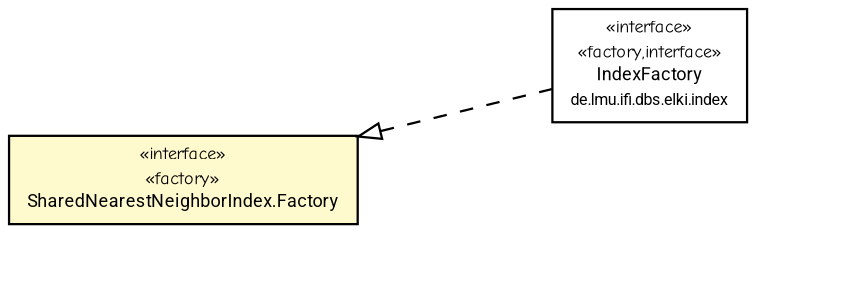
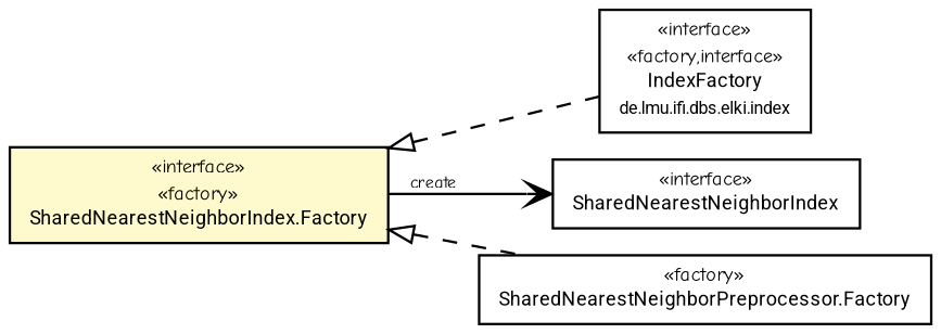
  digraph {
    fontname="Comic Neue"
    nodesep=0.15
    rankdir=LR
    ranksep=0.25
    node [fontcolor=black fontname="Comic Neue" fontsize=8 margin=0 shape=plaintext]
    edge [arrowtail=empty color=black dir=back fontname="Comic Neue" fontsize=7 labelfontname=Roboto labelfontsize=7 style=dashed weight=9]
    n1 [height=0 label=<<table title="de.lmu.ifi.dbs.elki.index.IndexFactory" border="0" cellborder="1" cellspacing="0" cellpadding="2" href="../../IndexFactory.html" target="_parent"> 		<tr><td><table border="0" cellspacing="0" cellpadding="1"> 		<tr><td align="center" balign="center"> &#171;interface&#187; </td></tr> 		<tr><td align="center" balign="center"> &#171;factory,interface&#187; </td></tr> 		<tr><td align="center" balign="center"> <font face="Roboto">IndexFactory</font> </td></tr> 		<tr><td align="center" balign="center"> <font face="Roboto" point-size="7.0">de.lmu.ifi.dbs.elki.index</font> </td></tr> 		</table></td></tr> 		</table>> width=0]
    n2 [height=0 label=<<table title="de.lmu.ifi.dbs.elki.index.preprocessed.snn.SharedNearestNeighborIndex.Factory" border="0" cellborder="1" cellspacing="0" cellpadding="2" bgcolor="lemonChiffon" href="SharedNearestNeighborIndex.Factory.html" target="_parent"> 		<tr><td><table border="0" cellspacing="0" cellpadding="1"> 		<tr><td align="center" balign="center"> &#171;interface&#187; </td></tr> 		<tr><td align="center" balign="center"> &#171;factory&#187; </td></tr> 		<tr><td align="center" balign="center"> <font face="Roboto">SharedNearestNeighborIndex.Factory</font> </td></tr> 		</table></td></tr> 		</table>> width=0]
+   n3 [height=0 label=<<table title="de.lmu.ifi.dbs.elki.index.preprocessed.snn.SharedNearestNeighborIndex" border="0" cellborder="1" cellspacing="0" cellpadding="2" href="SharedNearestNeighborIndex.html" target="_parent"> 		<tr><td><table border="0" cellspacing="0" cellpadding="1"> 		<tr><td align="center" balign="center"> &#171;interface&#187; </td></tr> 		<tr><td align="center" balign="center"> <font face="Roboto">SharedNearestNeighborIndex</font> </td></tr> 		</table></td></tr> 		</table>> width=0]
+   n4 [height=0 label=<<table title="de.lmu.ifi.dbs.elki.index.preprocessed.snn.SharedNearestNeighborPreprocessor.Factory" border="0" cellborder="1" cellspacing="0" cellpadding="2" href="SharedNearestNeighborPreprocessor.Factory.html" target="_parent"> 		<tr><td><table border="0" cellspacing="0" cellpadding="1"> 		<tr><td align="center" balign="center"> &#171;factory&#187; </td></tr> 		<tr><td align="center" balign="center"> <font face="Roboto">SharedNearestNeighborPreprocessor.Factory</font> </td></tr> 		</table></td></tr> 		</table>> width=0]
    n2 -> n1
+   n2 -> n3 [arrowhead=open label=create weight=1 arrowtail="" dir="" style=""]
+   n2 -> n4
  }
